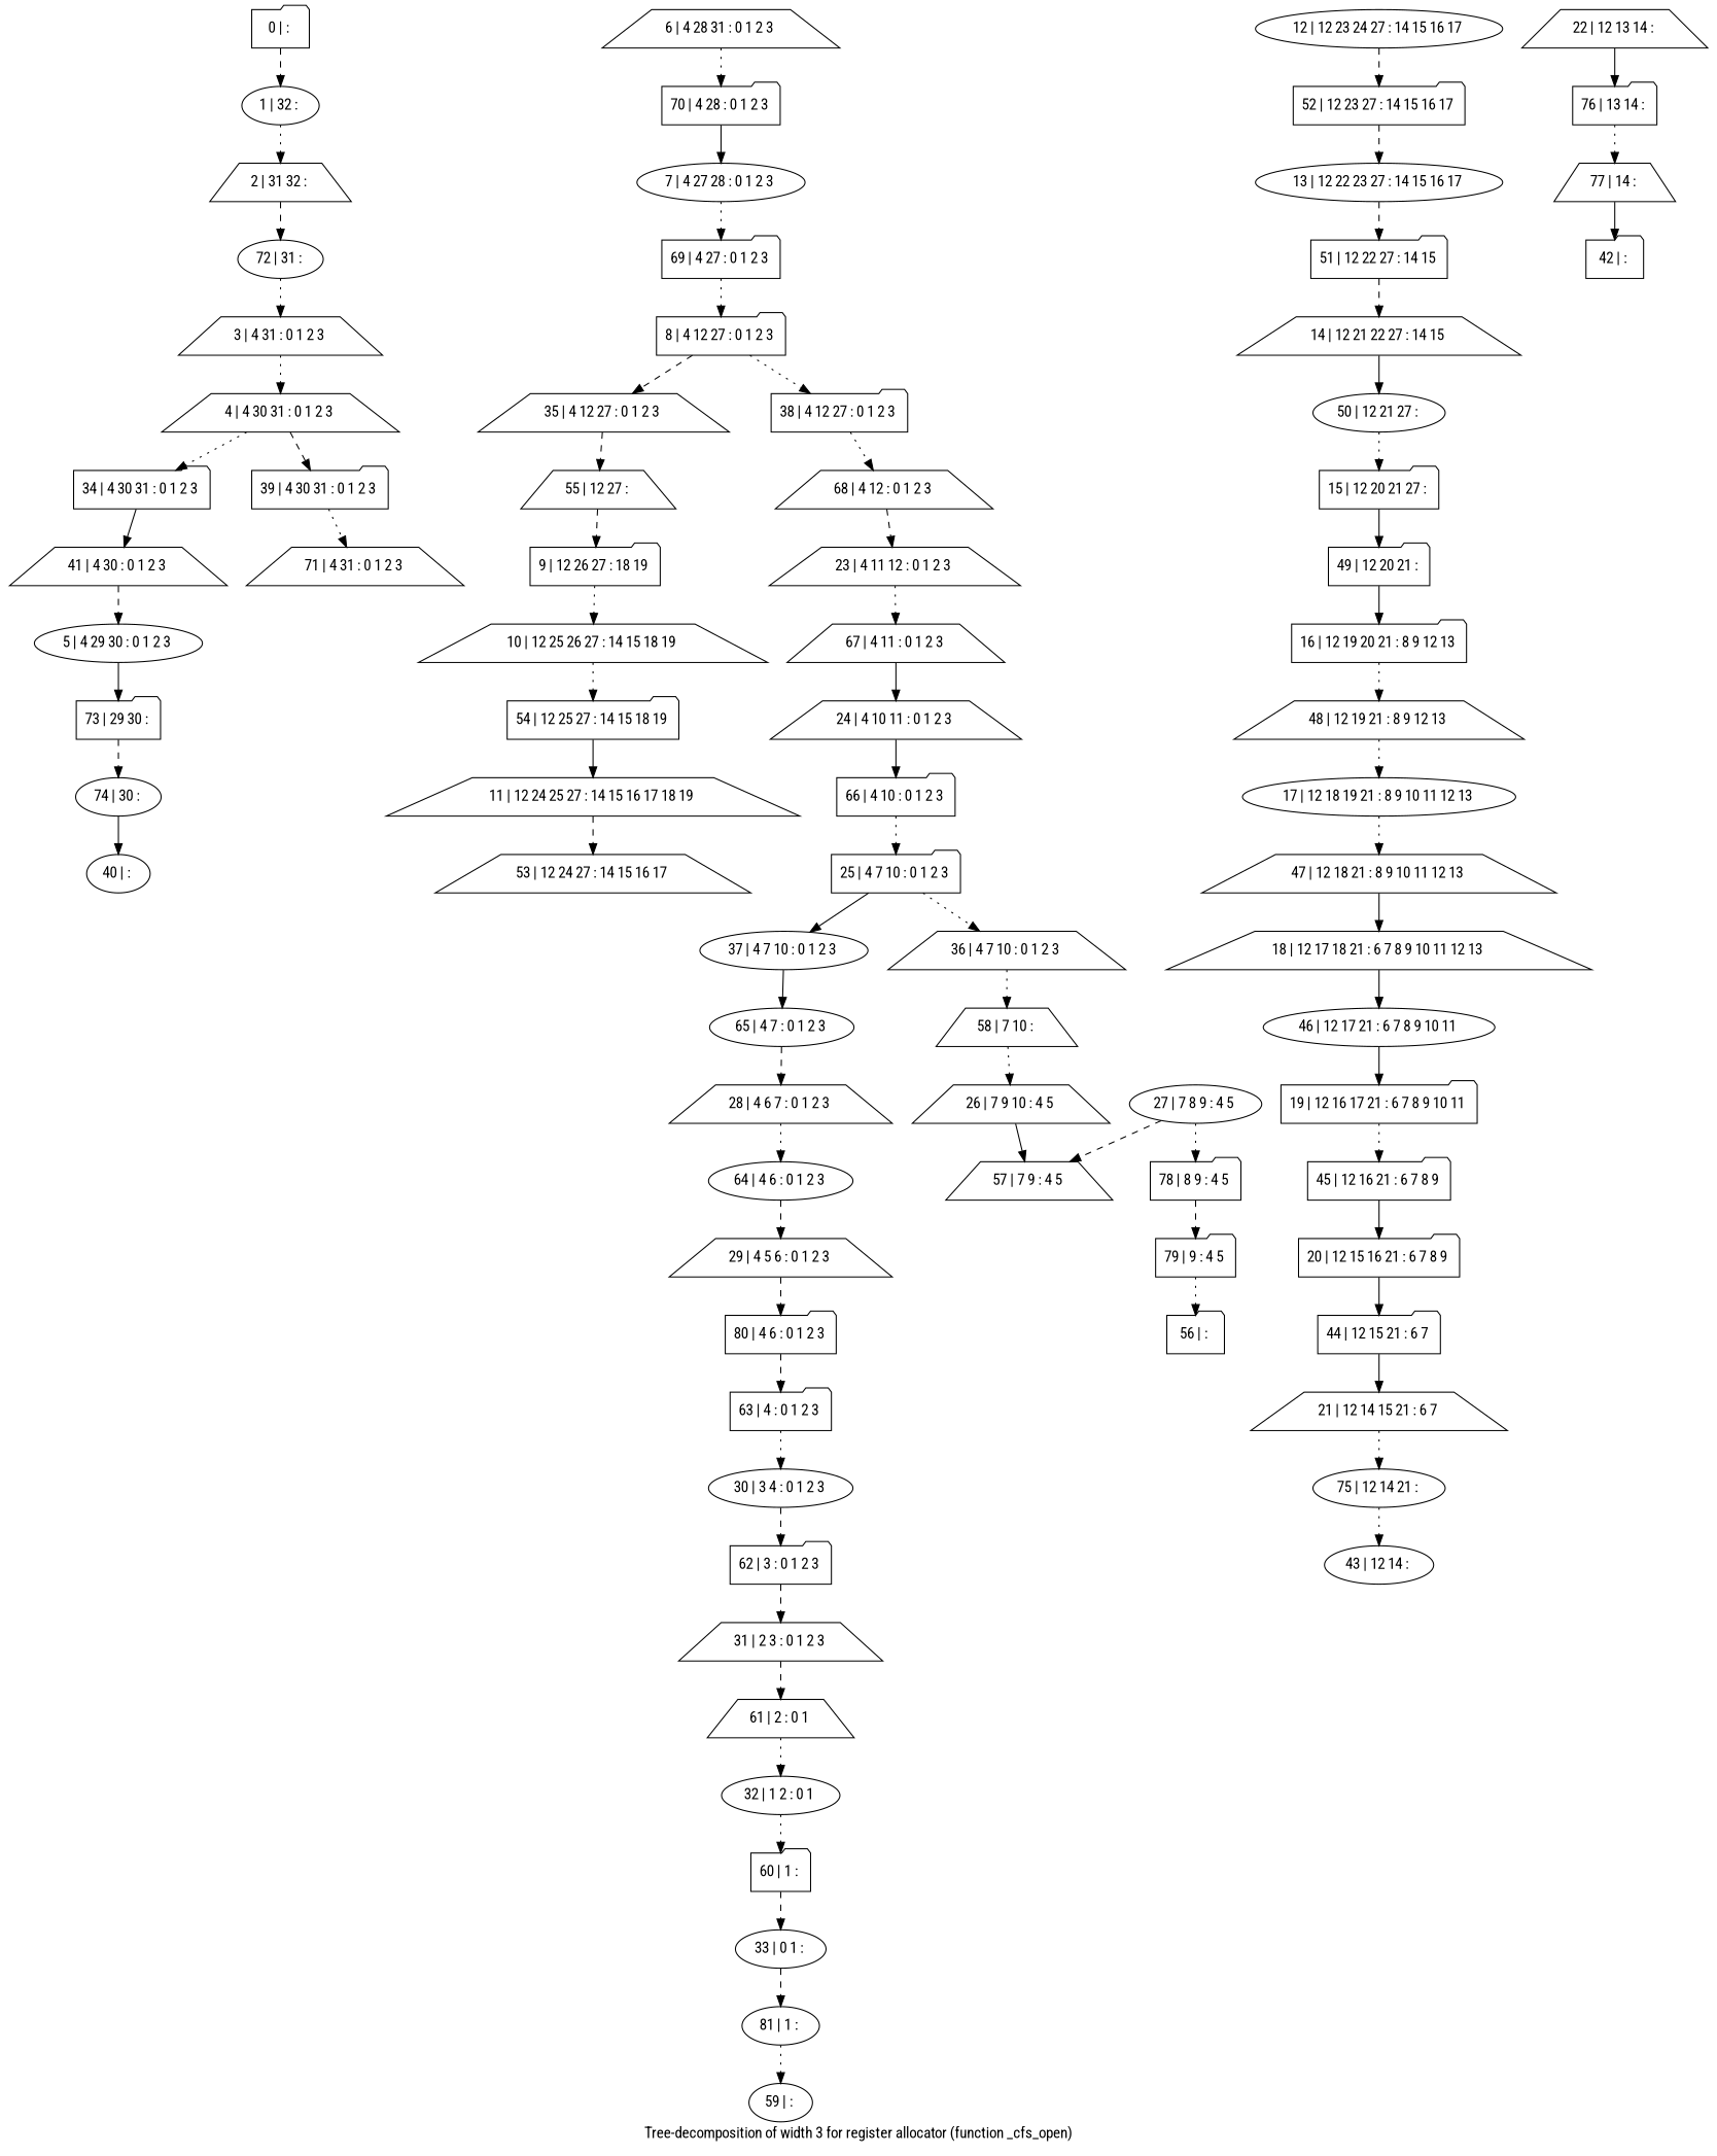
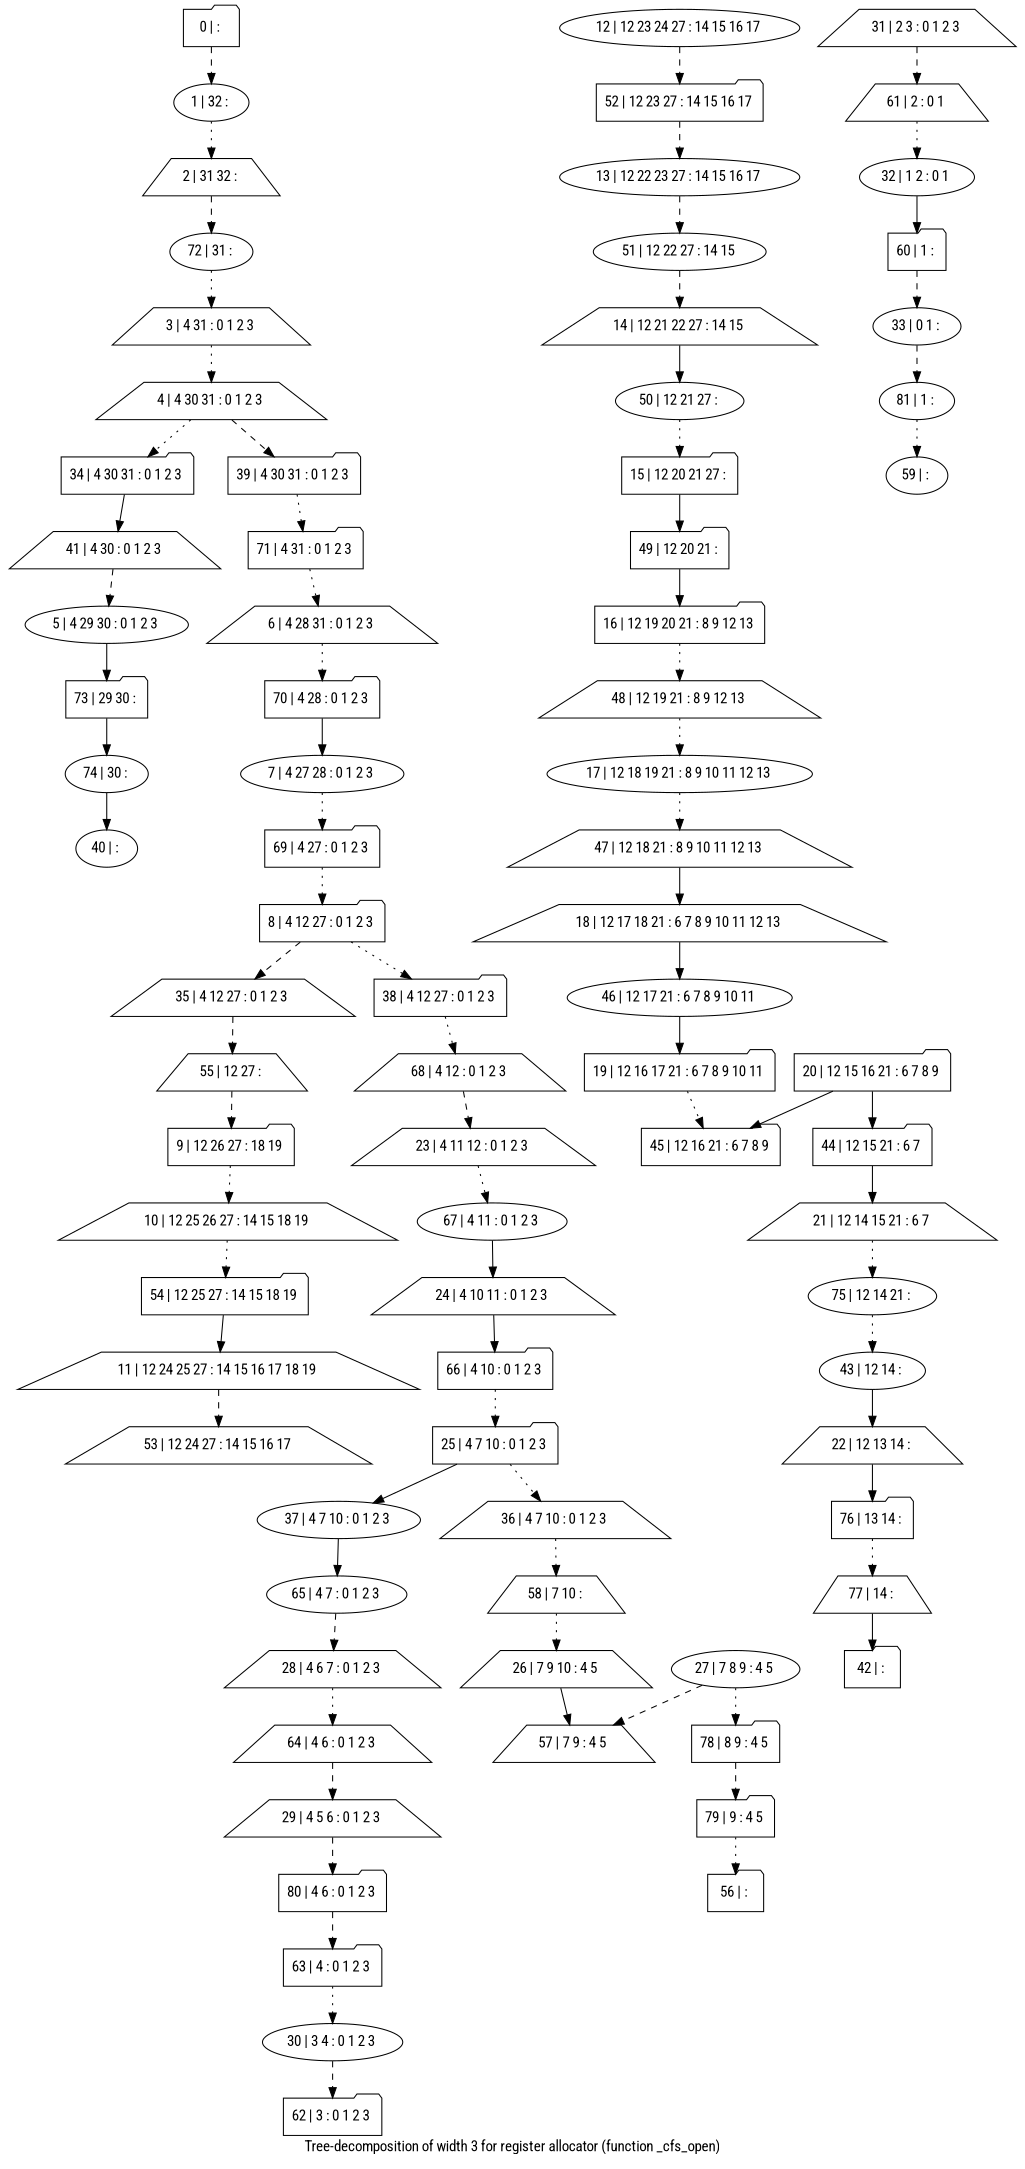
  digraph {
    fontname="Roboto Condensed"
    label="Tree-decomposition of width 3 for register allocator (function _cfs_open)"
    node [fontname="Roboto Condensed" shape=folder]
    edge [fontname="Roboto Condensed" style=dotted]
    n1 [label="0 | : "]
    n2 [label="1 | 32 : " shape=ellipse]
    n3 [label="2 | 31 32 : " shape=trapezium]
    n4 [label="72 | 31 : " shape=ellipse]
    n5 [label="3 | 4 31 : 0 1 2 3 " shape=trapezium]
    n6 [label="4 | 4 30 31 : 0 1 2 3 " shape=trapezium]
    n7 [label="34 | 4 30 31 : 0 1 2 3 "]
    n8 [label="39 | 4 30 31 : 0 1 2 3 "]
    n9 [label="41 | 4 30 : 0 1 2 3 " shape=trapezium]
-   n10 [label="71 | 4 31 : 0 1 2 3 " shape=trapezium]
+   n10 [label="71 | 4 31 : 0 1 2 3 "]
    n11 [label="5 | 4 29 30 : 0 1 2 3 " shape=ellipse]
    n12 [label="73 | 29 30 : "]
    n13 [label="74 | 30 : " shape=ellipse]
    n14 [label="6 | 4 28 31 : 0 1 2 3 " shape=trapezium]
    n15 [label="70 | 4 28 : 0 1 2 3 "]
    n16 [label="7 | 4 27 28 : 0 1 2 3 " shape=ellipse]
    n17 [label="69 | 4 27 : 0 1 2 3 "]
    n18 [label="8 | 4 12 27 : 0 1 2 3 "]
    n19 [label="35 | 4 12 27 : 0 1 2 3 " shape=trapezium]
    n20 [label="38 | 4 12 27 : 0 1 2 3 "]
    n21 [label="55 | 12 27 : " shape=trapezium]
    n22 [label="68 | 4 12 : 0 1 2 3 " shape=trapezium]
    n23 [label="9 | 12 26 27 : 18 19 "]
    n24 [label="10 | 12 25 26 27 : 14 15 18 19 " shape=trapezium]
    n25 [label="54 | 12 25 27 : 14 15 18 19 "]
    n26 [label="11 | 12 24 25 27 : 14 15 16 17 18 19 " shape=trapezium]
    n27 [label="53 | 12 24 27 : 14 15 16 17 " shape=trapezium]
    n28 [label="12 | 12 23 24 27 : 14 15 16 17 " shape=ellipse]
    n29 [label="52 | 12 23 27 : 14 15 16 17 "]
    n30 [label="13 | 12 22 23 27 : 14 15 16 17 " shape=ellipse]
-   n31 [label="51 | 12 22 27 : 14 15 "]
+   n31 [label="51 | 12 22 27 : 14 15 " shape=ellipse]
    n32 [label="14 | 12 21 22 27 : 14 15 " shape=trapezium]
    n33 [label="50 | 12 21 27 : " shape=ellipse]
    n34 [label="15 | 12 20 21 27 : "]
    n35 [label="49 | 12 20 21 : "]
    n36 [label="16 | 12 19 20 21 : 8 9 12 13 "]
    n37 [label="48 | 12 19 21 : 8 9 12 13 " shape=trapezium]
    n38 [label="17 | 12 18 19 21 : 8 9 10 11 12 13 " shape=ellipse]
    n39 [label="47 | 12 18 21 : 8 9 10 11 12 13 " shape=trapezium]
    n40 [label="18 | 12 17 18 21 : 6 7 8 9 10 11 12 13 " shape=trapezium]
    n41 [label="46 | 12 17 21 : 6 7 8 9 10 11 " shape=ellipse]
    n42 [label="19 | 12 16 17 21 : 6 7 8 9 10 11 "]
    n43 [label="45 | 12 16 21 : 6 7 8 9 "]
    n44 [label="20 | 12 15 16 21 : 6 7 8 9 "]
    n45 [label="44 | 12 15 21 : 6 7 "]
    n46 [label="21 | 12 14 15 21 : 6 7 " shape=trapezium]
    n47 [label="75 | 12 14 21 : " shape=ellipse]
    n48 [label="43 | 12 14 : " shape=ellipse]
    n49 [label="22 | 12 13 14 : " shape=trapezium]
    n50 [label="76 | 13 14 : "]
    n51 [label="77 | 14 : " shape=trapezium]
    n52 [label="23 | 4 11 12 : 0 1 2 3 " shape=trapezium]
-   n53 [label="67 | 4 11 : 0 1 2 3 " shape=trapezium]
+   n53 [label="67 | 4 11 : 0 1 2 3 " shape=ellipse]
    n54 [label="24 | 4 10 11 : 0 1 2 3 " shape=trapezium]
    n55 [label="66 | 4 10 : 0 1 2 3 "]
    n56 [label="25 | 4 7 10 : 0 1 2 3 "]
    n57 [label="36 | 4 7 10 : 0 1 2 3 " shape=trapezium]
    n58 [label="37 | 4 7 10 : 0 1 2 3 " shape=ellipse]
    n59 [label="58 | 7 10 : " shape=trapezium]
    n60 [label="65 | 4 7 : 0 1 2 3 " shape=ellipse]
    n61 [label="26 | 7 9 10 : 4 5 " shape=trapezium]
    n62 [label="57 | 7 9 : 4 5 " shape=trapezium]
    n63 [label="27 | 7 8 9 : 4 5 " shape=ellipse]
    n64 [label="78 | 8 9 : 4 5 "]
    n65 [label="79 | 9 : 4 5 "]
    n66 [label="28 | 4 6 7 : 0 1 2 3 " shape=trapezium]
-   n67 [label="64 | 4 6 : 0 1 2 3 " shape=ellipse]
+   n67 [label="64 | 4 6 : 0 1 2 3 " shape=trapezium]
    n68 [label="29 | 4 5 6 : 0 1 2 3 " shape=trapezium]
    n69 [label="80 | 4 6 : 0 1 2 3 "]
    n70 [label="63 | 4 : 0 1 2 3 "]
    n71 [label="30 | 3 4 : 0 1 2 3 " shape=ellipse]
    n72 [label="62 | 3 : 0 1 2 3 "]
    n73 [label="31 | 2 3 : 0 1 2 3 " shape=trapezium]
    n74 [label="61 | 2 : 0 1 " shape=trapezium]
    n75 [label="32 | 1 2 : 0 1 " shape=ellipse]
    n76 [label="60 | 1 : "]
    n77 [label="33 | 0 1 : " shape=ellipse]
    n78 [label="81 | 1 : " shape=ellipse]
    n79 [label="59 | : " shape=ellipse]
    n80 [label="40 | : " shape=ellipse]
    n81 [label="42 | : "]
    n82 [label="56 | : "]
    n1 -> n2 [style=dashed]
    n2 -> n3
    n3 -> n4 [style=dashed]
    n4 -> n5
    n5 -> n6
    n6 -> n7
    n6 -> n8 [style=dashed]
    n7 -> n9 [style=solid]
    n8 -> n10
    n9 -> n11 [style=dashed]
+   n10 -> n14
    n11 -> n12 [style=solid]
-   n12 -> n13 [style=dashed]
+   n12 -> n13 [style=solid]
    n13 -> n80 [style=solid]
    n14 -> n15
    n15 -> n16 [style=solid]
    n16 -> n17
    n17 -> n18
    n18 -> n19 [style=dashed]
    n18 -> n20
    n19 -> n21 [style=dashed]
    n20 -> n22
    n21 -> n23 [style=dashed]
    n22 -> n52 [style=dashed]
    n23 -> n24
    n24 -> n25
    n25 -> n26 [style=solid]
    n26 -> n27 [style=dashed]
    n28 -> n29 [style=dashed]
    n29 -> n30 [style=dashed]
    n30 -> n31 [style=dashed]
    n31 -> n32 [style=dashed]
    n32 -> n33 [style=solid]
    n33 -> n34
    n34 -> n35 [style=solid]
    n35 -> n36 [style=solid]
    n36 -> n37
    n37 -> n38
    n38 -> n39
    n39 -> n40 [style=solid]
    n40 -> n41 [style=solid]
    n41 -> n42 [style=solid]
    n42 -> n43
-   n43 -> n44 [style=solid]
+   n44 -> n43 [style=solid]
    n44 -> n45 [style=solid]
    n45 -> n46 [style=solid]
    n46 -> n47
    n47 -> n48
+   n48 -> n49 [style=solid]
    n49 -> n50 [style=solid]
    n50 -> n51
    n51 -> n81 [style=solid]
    n52 -> n53
    n53 -> n54 [style=solid]
    n54 -> n55 [style=solid]
    n55 -> n56
    n56 -> n57
    n56 -> n58 [style=solid]
    n57 -> n59
    n58 -> n60 [style=solid]
    n59 -> n61
    n60 -> n66 [style=dashed]
    n61 -> n62 [style=solid]
    n63 -> n62 [style=dashed]
    n63 -> n64
    n64 -> n65 [style=dashed]
    n65 -> n82
    n66 -> n67
    n67 -> n68 [style=dashed]
    n68 -> n69 [style=dashed]
    n69 -> n70 [style=dashed]
    n70 -> n71
    n71 -> n72 [style=dashed]
-   n72 -> n73 [style=dashed]
    n73 -> n74 [style=dashed]
    n74 -> n75
-   n75 -> n76
+   n75 -> n76 [style=solid]
    n76 -> n77 [style=dashed]
    n77 -> n78 [style=dashed]
    n78 -> n79
  }
